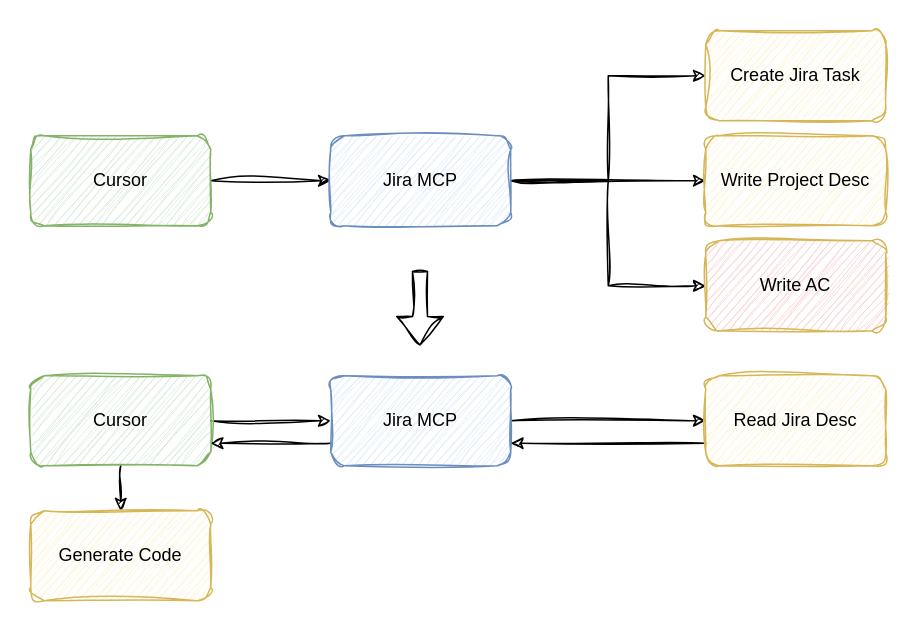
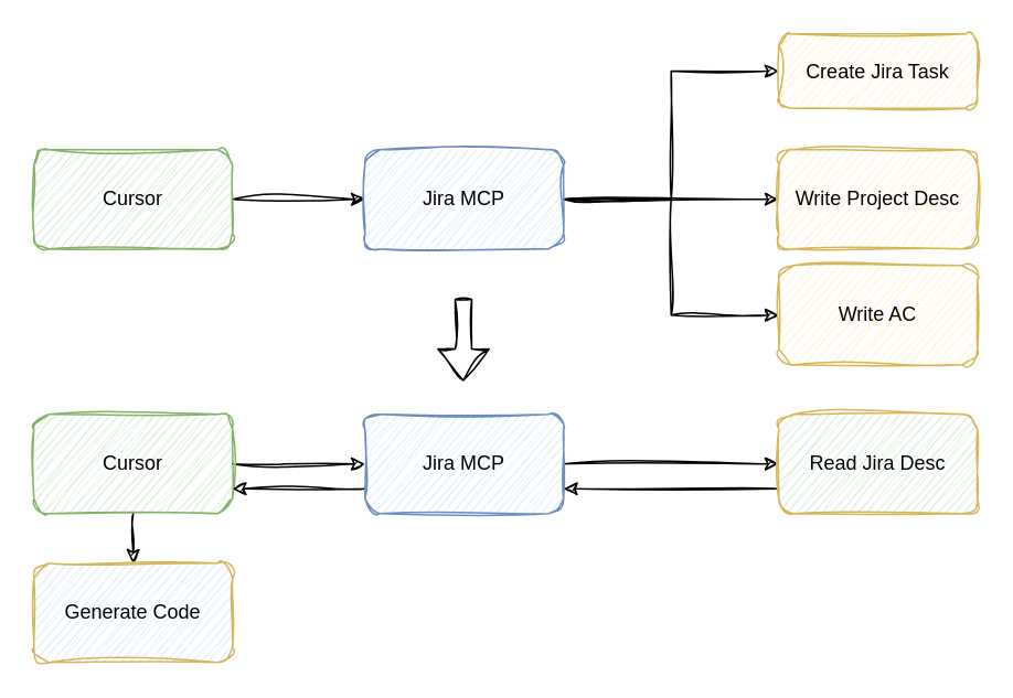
  <mxCell id="0" />
  <mxCell id="1" parent="0" />
  <mxCell id="2" style="edgeStyle=orthogonalEdgeStyle;rounded=0;orthogonalLoop=1;jettySize=auto;html=1;exitX=1;exitY=0.5;exitDx=0;exitDy=0;entryX=0;entryY=0.5;entryDx=0;entryDy=0;sketch=1;curveFitting=1;jiggle=2;" edge="1" parent="1" source="3" target="7"><mxGeometry relative="1" as="geometry" /></mxCell>
  <mxCell id="3" value="Cursor" style="rounded=1;whiteSpace=wrap;html=1;sketch=1;curveFitting=1;jiggle=2;fillColor=#d5e8d4;strokeColor=#82b366;" vertex="1" parent="1"><mxGeometry x="20" y="90" width="120" height="60" as="geometry" /></mxCell>
  <mxCell id="4" style="edgeStyle=orthogonalEdgeStyle;rounded=0;orthogonalLoop=1;jettySize=auto;html=1;exitX=1;exitY=0.5;exitDx=0;exitDy=0;sketch=1;curveFitting=1;jiggle=2;entryX=0;entryY=0.5;entryDx=0;entryDy=0;" edge="1" parent="1" source="7" target="8"><mxGeometry relative="1" as="geometry" /></mxCell>
  <mxCell id="5" style="edgeStyle=orthogonalEdgeStyle;rounded=0;orthogonalLoop=1;jettySize=auto;html=1;exitX=1;exitY=0.5;exitDx=0;exitDy=0;sketch=1;curveFitting=1;jiggle=2;" edge="1" parent="1" source="7" target="9"><mxGeometry relative="1" as="geometry" /></mxCell>
  <mxCell id="6" style="edgeStyle=orthogonalEdgeStyle;rounded=0;orthogonalLoop=1;jettySize=auto;html=1;exitX=1;exitY=0.5;exitDx=0;exitDy=0;entryX=0;entryY=0.5;entryDx=0;entryDy=0;sketch=1;curveFitting=1;jiggle=2;" edge="1" parent="1" source="7" target="20"><mxGeometry relative="1" as="geometry" /></mxCell>
  <mxCell id="7" value="Jira MCP" style="rounded=1;whiteSpace=wrap;html=1;sketch=1;curveFitting=1;jiggle=2;fillColor=#dae8fc;strokeColor=#6c8ebf;" vertex="1" parent="1"><mxGeometry x="220" y="90" width="120" height="60" as="geometry" /></mxCell>
- <mxCell id="8" value="Create Jira Task" style="rounded=1;whiteSpace=wrap;html=1;sketch=1;curveFitting=1;jiggle=2;fillColor=#fff2cc;strokeColor=#d6b656;" vertex="1" parent="1"><mxGeometry x="470" y="20" width="120" height="60" as="geometry" /></mxCell>
+ <mxCell id="8" value="Create Jira Task" style="rounded=1;whiteSpace=wrap;html=1;sketch=1;curveFitting=1;jiggle=2;fillColor=#fff2cc;strokeColor=#d6b656;" vertex="1" parent="1"><mxGeometry x="470" y="20" width="120" height="45" as="geometry" /></mxCell>
  <mxCell id="9" value="Write Project Desc" style="rounded=1;whiteSpace=wrap;html=1;sketch=1;curveFitting=1;jiggle=2;fillColor=#fff2cc;strokeColor=#d6b656;" vertex="1" parent="1"><mxGeometry x="470" y="90" width="120" height="60" as="geometry" /></mxCell>
  <mxCell id="10" value="" style="shape=flexArrow;endArrow=classic;html=1;rounded=0;sketch=1;curveFitting=1;jiggle=2;" edge="1" parent="1"><mxGeometry width="50" height="50" relative="1" as="geometry"><mxPoint x="279.5" y="180" as="sourcePoint" /><mxPoint x="279.5" y="230" as="targetPoint" /></mxGeometry></mxCell>
  <mxCell id="11" style="edgeStyle=orthogonalEdgeStyle;rounded=0;orthogonalLoop=1;jettySize=auto;html=1;exitX=1;exitY=0.5;exitDx=0;exitDy=0;entryX=0;entryY=0.5;entryDx=0;entryDy=0;sketch=1;curveFitting=1;jiggle=2;" edge="1" parent="1" source="13" target="16"><mxGeometry relative="1" as="geometry" /></mxCell>
  <mxCell id="12" style="edgeStyle=orthogonalEdgeStyle;rounded=0;orthogonalLoop=1;jettySize=auto;html=1;exitX=0.5;exitY=1;exitDx=0;exitDy=0;entryX=0.5;entryY=0;entryDx=0;entryDy=0;sketch=1;curveFitting=1;jiggle=2;" edge="1" parent="1" source="13" target="19"><mxGeometry relative="1" as="geometry" /></mxCell>
  <mxCell id="13" value="Cursor" style="rounded=1;whiteSpace=wrap;html=1;sketch=1;curveFitting=1;jiggle=2;fillColor=#d5e8d4;strokeColor=#82b366;" vertex="1" parent="1"><mxGeometry x="20" y="250" width="120" height="60" as="geometry" /></mxCell>
  <mxCell id="14" style="edgeStyle=orthogonalEdgeStyle;rounded=0;orthogonalLoop=1;jettySize=auto;html=1;exitX=1;exitY=0.5;exitDx=0;exitDy=0;sketch=1;curveFitting=1;jiggle=2;" edge="1" parent="1" source="16" target="18"><mxGeometry relative="1" as="geometry" /></mxCell>
  <mxCell id="15" style="edgeStyle=orthogonalEdgeStyle;rounded=0;orthogonalLoop=1;jettySize=auto;html=1;exitX=0;exitY=0.75;exitDx=0;exitDy=0;entryX=1;entryY=0.75;entryDx=0;entryDy=0;sketch=1;curveFitting=1;jiggle=2;" edge="1" parent="1" source="16" target="13"><mxGeometry relative="1" as="geometry" /></mxCell>
  <mxCell id="16" value="Jira MCP" style="rounded=1;whiteSpace=wrap;html=1;sketch=1;curveFitting=1;jiggle=2;fillColor=#dae8fc;strokeColor=#6c8ebf;" vertex="1" parent="1"><mxGeometry x="220" y="250" width="120" height="60" as="geometry" /></mxCell>
  <mxCell id="17" style="edgeStyle=orthogonalEdgeStyle;rounded=0;orthogonalLoop=1;jettySize=auto;html=1;exitX=0;exitY=0.75;exitDx=0;exitDy=0;entryX=1;entryY=0.75;entryDx=0;entryDy=0;sketch=1;curveFitting=1;jiggle=2;" edge="1" parent="1" source="18" target="16"><mxGeometry relative="1" as="geometry" /></mxCell>
- <mxCell id="18" value="Read Jira Desc" style="rounded=1;whiteSpace=wrap;html=1;sketch=1;curveFitting=1;jiggle=2;fillColor=#fff2cc;strokeColor=#d6b656;" vertex="1" parent="1"><mxGeometry x="470" y="250" width="120" height="60" as="geometry" /></mxCell>
- <mxCell id="19" value="Generate Code" style="rounded=1;whiteSpace=wrap;html=1;sketch=1;curveFitting=1;jiggle=2;fillColor=#fff2cc;strokeColor=#d6b656;" vertex="1" parent="1"><mxGeometry x="20" y="340" width="120" height="60" as="geometry" /></mxCell>
- <mxCell id="20" value="Write AC" style="rounded=1;whiteSpace=wrap;html=1;sketch=1;curveFitting=1;jiggle=2;fillColor=#f8cecc;strokeColor=#d6b656;" vertex="1" parent="1"><mxGeometry x="470" y="160" width="120" height="60" as="geometry" /></mxCell>
+ <mxCell id="18" value="Read Jira Desc" style="rounded=1;whiteSpace=wrap;html=1;sketch=1;curveFitting=1;jiggle=2;fillColor=#d5e8d4;strokeColor=#d6b656;" vertex="1" parent="1"><mxGeometry x="470" y="250" width="120" height="60" as="geometry" /></mxCell>
+ <mxCell id="19" value="Generate Code" style="rounded=1;whiteSpace=wrap;html=1;sketch=1;curveFitting=1;jiggle=2;fillColor=#dae8fc;strokeColor=#d6b656;" vertex="1" parent="1"><mxGeometry x="20" y="340" width="120" height="60" as="geometry" /></mxCell>
+ <mxCell id="20" value="Write AC" style="rounded=1;whiteSpace=wrap;html=1;sketch=1;curveFitting=1;jiggle=2;fillColor=#fff2cc;strokeColor=#d6b656;" vertex="1" parent="1"><mxGeometry x="470" y="160" width="120" height="60" as="geometry" /></mxCell>
